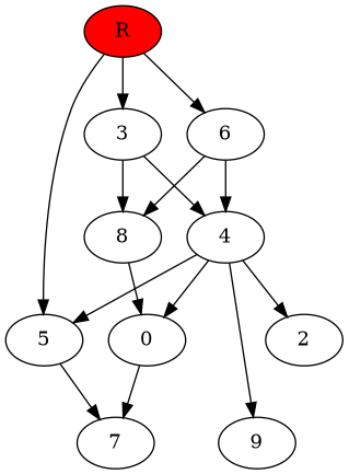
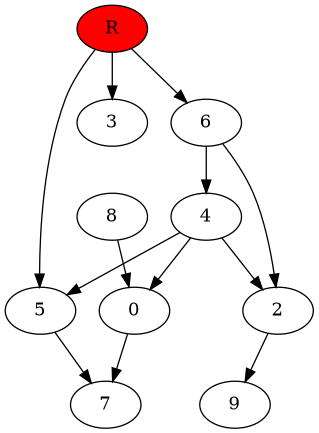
  digraph {
    n1 [label=0]
    7
    2
    9
    3
    4
    8
    5
    6
    R [fillcolor="#ff0000" style=filled]
    n1 -> 7
-   4 -> 9
-   3 -> 4
-   3 -> 8
+   2 -> 9
    4 -> n1
    4 -> 2
    4 -> 5
    8 -> n1
    5 -> 7
    6 -> 4
-   6 -> 8
+   6 -> 2
    R -> 3
    R -> 5
    R -> 6
  }
